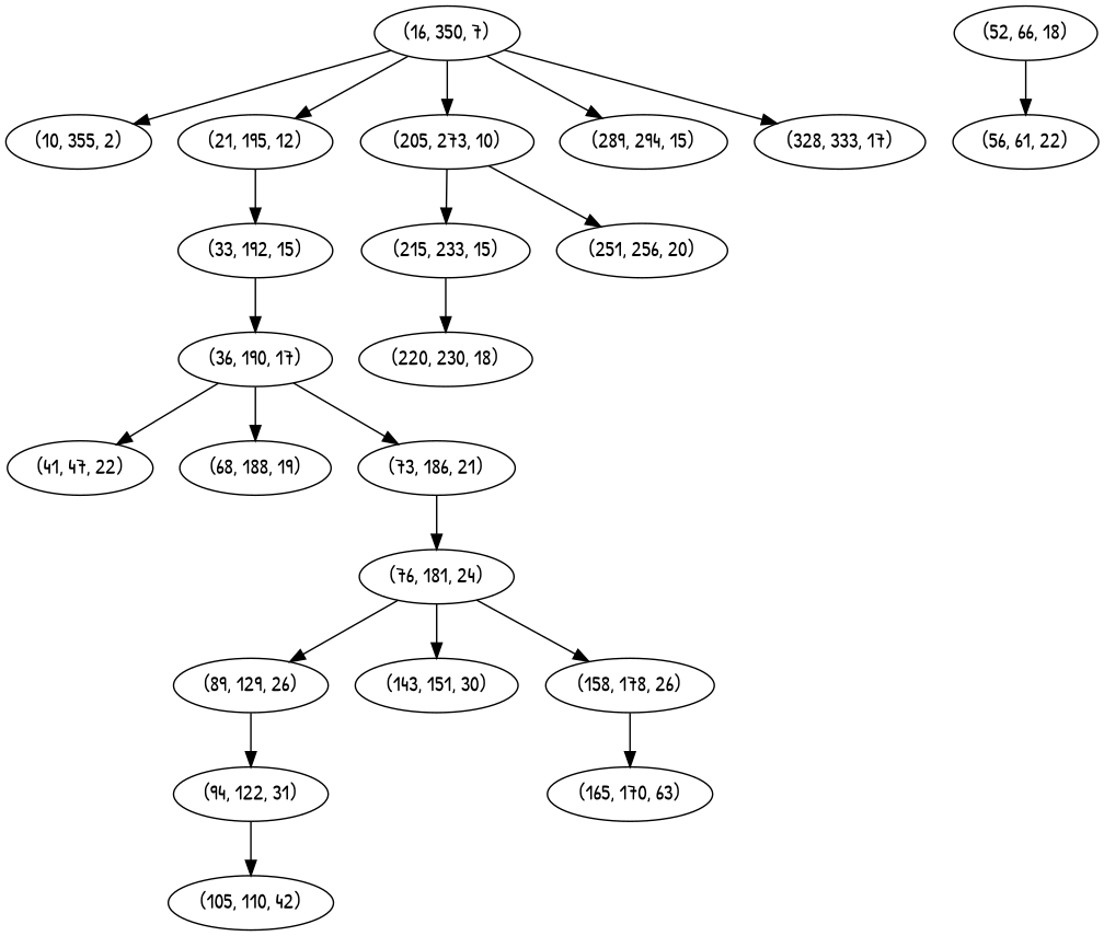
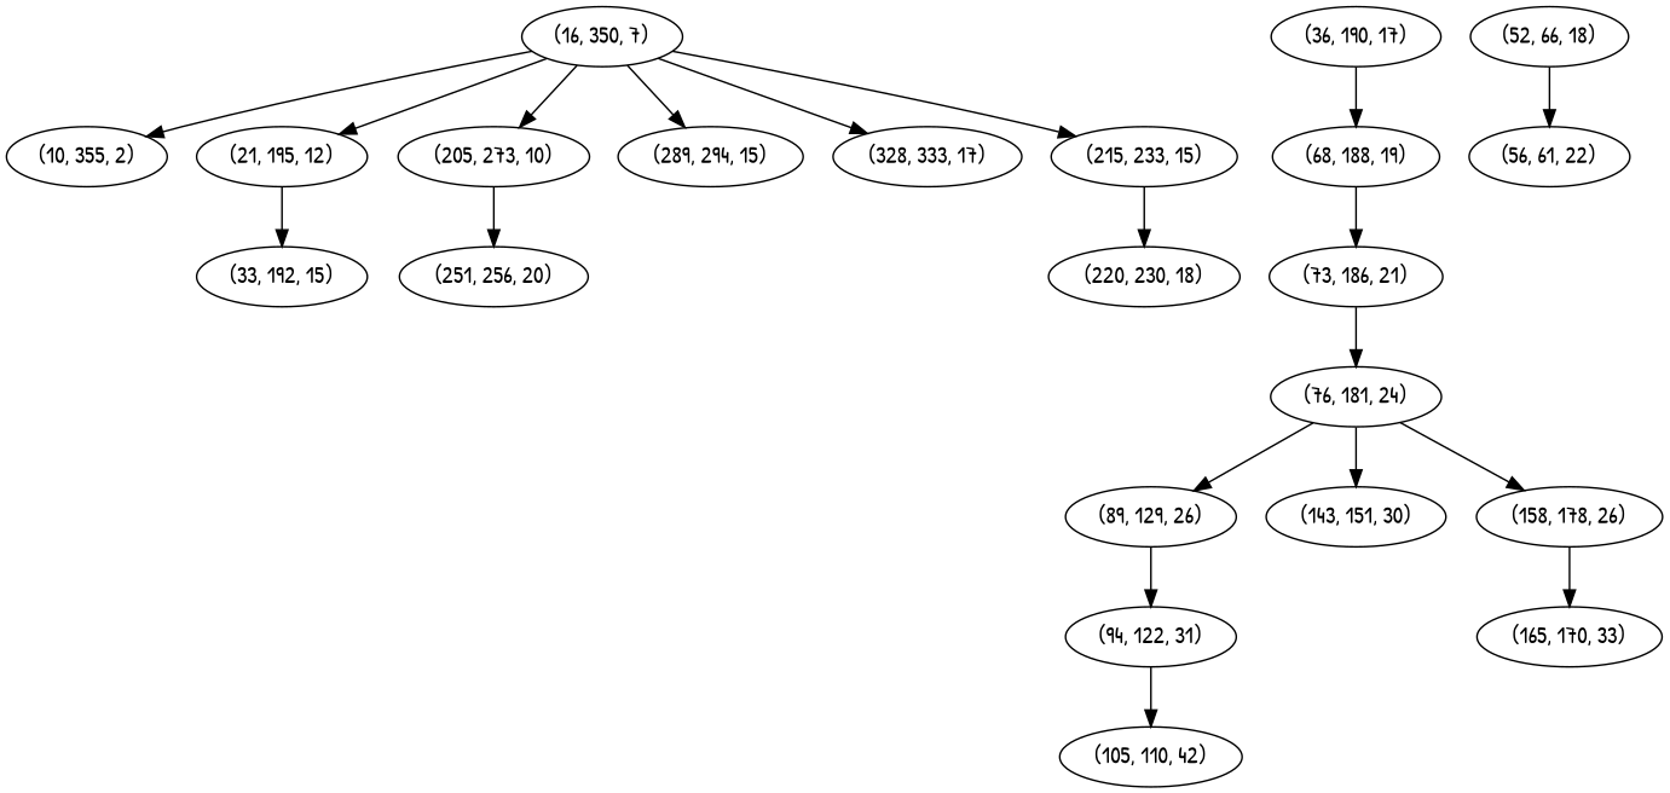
  digraph {
    fontname="Patrick Hand"
    node [fontname="Patrick Hand"]
    edge [fontname="Patrick Hand"]
    "(16, 350, 7)"
    "(10, 355, 2)"
    "(21, 195, 12)"
    "(205, 273, 10)"
    "(289, 294, 15)"
    "(328, 333, 17)"
    "(33, 192, 15)"
    "(215, 233, 15)"
    "(251, 256, 20)"
    "(36, 190, 17)"
-   "(41, 47, 22)"
    "(68, 188, 19)"
    "(52, 66, 18)"
    "(56, 61, 22)"
    "(73, 186, 21)"
    "(76, 181, 24)"
    "(89, 129, 26)"
    "(143, 151, 30)"
    "(158, 178, 26)"
    "(94, 122, 31)"
-   "(165, 170, 33)" [label="(165, 170, 63)"]
+   "(165, 170, 33)"
    "(105, 110, 42)"
    "(220, 230, 18)"
    "(16, 350, 7)" -> "(10, 355, 2)"
    "(16, 350, 7)" -> "(21, 195, 12)"
    "(16, 350, 7)" -> "(205, 273, 10)"
    "(16, 350, 7)" -> "(289, 294, 15)"
    "(16, 350, 7)" -> "(328, 333, 17)"
    "(21, 195, 12)" -> "(33, 192, 15)"
-   "(205, 273, 10)" -> "(215, 233, 15)"
+   "(16, 350, 7)" -> "(215, 233, 15)"
    "(205, 273, 10)" -> "(251, 256, 20)"
-   "(33, 192, 15)" -> "(36, 190, 17)"
    "(215, 233, 15)" -> "(220, 230, 18)"
-   "(36, 190, 17)" -> "(41, 47, 22)"
    "(36, 190, 17)" -> "(68, 188, 19)"
-   "(36, 190, 17)" -> "(73, 186, 21)"
+   "(68, 188, 19)" -> "(73, 186, 21)"
    "(52, 66, 18)" -> "(56, 61, 22)"
    "(73, 186, 21)" -> "(76, 181, 24)"
    "(76, 181, 24)" -> "(89, 129, 26)"
    "(76, 181, 24)" -> "(143, 151, 30)"
    "(76, 181, 24)" -> "(158, 178, 26)"
    "(89, 129, 26)" -> "(94, 122, 31)"
    "(158, 178, 26)" -> "(165, 170, 33)"
    "(94, 122, 31)" -> "(105, 110, 42)"
  }
